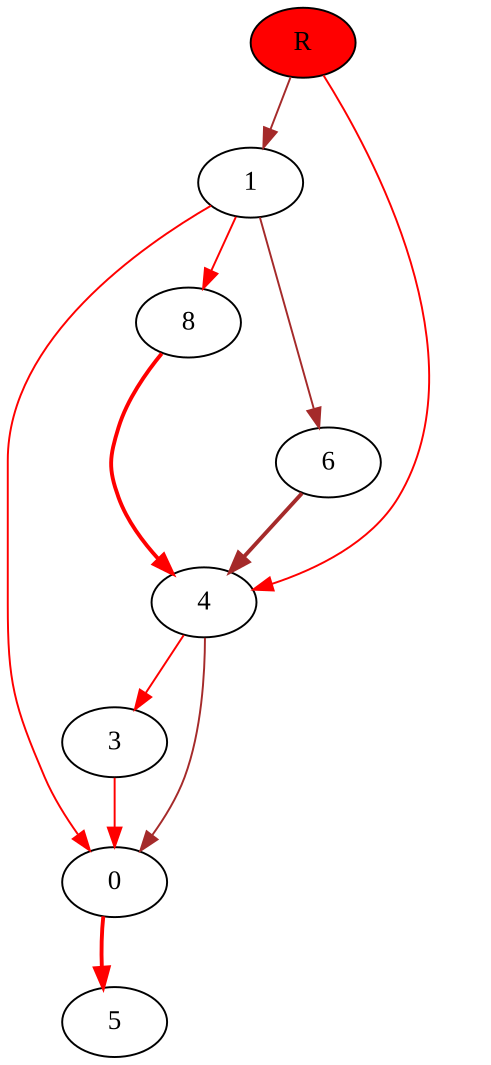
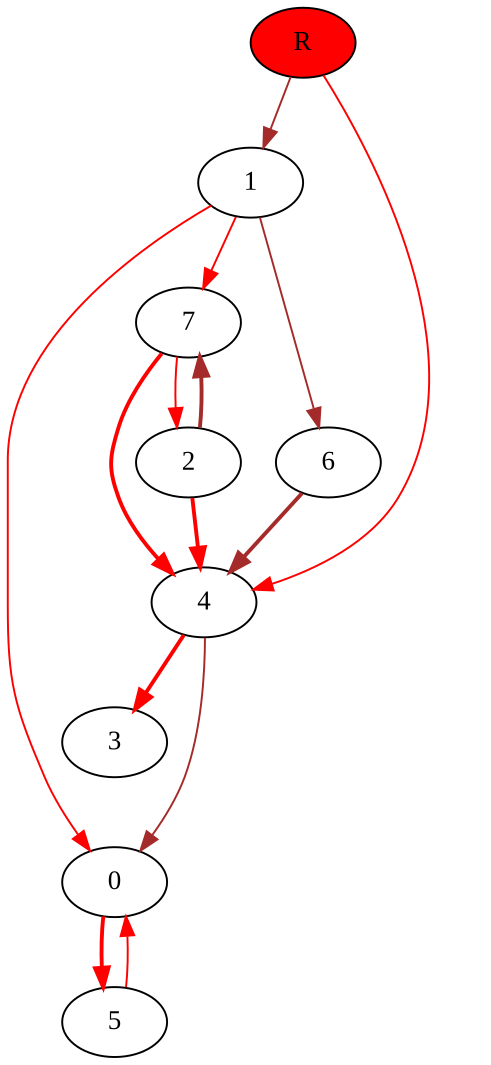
  digraph {
    fontname="Liberation Serif"
    node [fontname="Liberation Serif"]
    edge [color=red fontname="Liberation Serif" style=solid]
    1
    6
    n3 [label=0]
-   8
+   8 [label=7]
    4
    5
+   2
    3
    R [fillcolor="#ff0000" style=filled]
    1 -> 6 [color=brown]
    1 -> n3
    1 -> 8
    6 -> 4 [color=brown style=bold]
    n3 -> 5 [style=bold]
    8 -> 4 [style=bold]
+   8 -> 2
    4 -> n3 [color=brown]
-   4 -> 3
-   3 -> n3
+   4 -> 3 [style=bold]
+   5 -> n3
+   2 -> 8 [color=brown style=bold]
+   2 -> 4 [style=bold]
    R -> 1 [color=brown]
    R -> 4
  }
